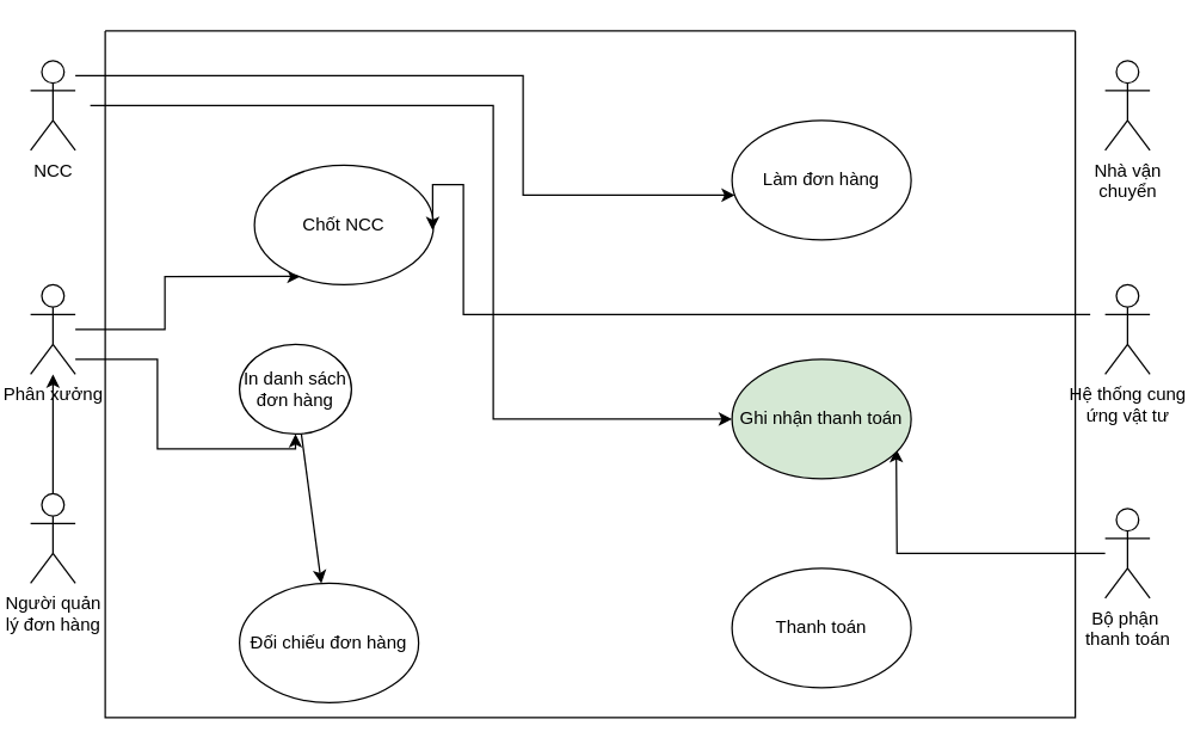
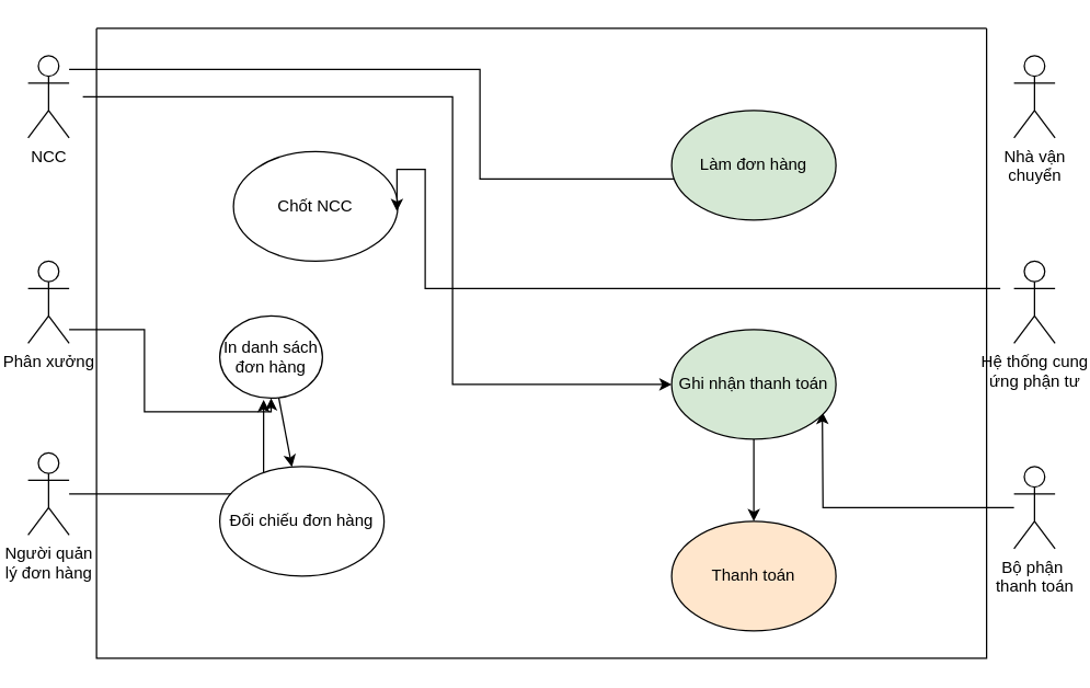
  <mxCell id="0" />
  <mxCell id="1" parent="0" />
  <mxCell id="2" value="" style="edgeStyle=orthogonalEdgeStyle;rounded=0;orthogonalLoop=1;jettySize=auto;html=1;" edge="1" parent="1" source="4" target="19"><mxGeometry relative="1" as="geometry"><Array as="points"><mxPoint x="105" y="240" /><mxPoint x="105" y="300" /></Array></mxGeometry></mxCell>
- <mxCell id="3" value="" style="edgeStyle=orthogonalEdgeStyle;rounded=0;orthogonalLoop=1;jettySize=auto;html=1;entryX=0.258;entryY=0.931;entryDx=0;entryDy=0;entryPerimeter=0;" edge="1" parent="1" source="4" target="14"><mxGeometry relative="1" as="geometry" /></mxCell>
  <mxCell id="4" value="Phân xưởng" style="shape=umlActor;verticalLabelPosition=bottom;verticalAlign=top;html=1;outlineConnect=0;" vertex="1" parent="1"><mxGeometry x="20" y="190" width="30" height="60" as="geometry" /></mxCell>
- <mxCell id="5" value="" style="edgeStyle=orthogonalEdgeStyle;rounded=0;orthogonalLoop=1;jettySize=auto;html=1;" edge="1" parent="1" source="6" target="4"><mxGeometry relative="1" as="geometry"><mxPoint x="105" y="360" as="targetPoint" /></mxGeometry></mxCell>
+ <mxCell id="5" value="" style="edgeStyle=orthogonalEdgeStyle;rounded=0;orthogonalLoop=1;jettySize=auto;html=1;entryX=0.427;entryY=1.021;entryDx=0;entryDy=0;entryPerimeter=0;" edge="1" parent="1" source="6" target="19"><mxGeometry relative="1" as="geometry"><mxPoint x="105" y="360" as="targetPoint" /></mxGeometry></mxCell>
  <mxCell id="6" value="Người quản &lt;br&gt;lý đơn hàng" style="shape=umlActor;verticalLabelPosition=bottom;verticalAlign=top;html=1;outlineConnect=0;" vertex="1" parent="1"><mxGeometry x="20" y="330" width="30" height="60" as="geometry" /></mxCell>
- <mxCell id="7" value="" style="edgeStyle=orthogonalEdgeStyle;rounded=0;orthogonalLoop=1;jettySize=auto;html=1;" edge="1" parent="1" source="8" target="15"><mxGeometry relative="1" as="geometry"><Array as="points"><mxPoint x="350" y="50" /><mxPoint x="350" y="130" /></Array></mxGeometry></mxCell>
+ <mxCell id="7" value="" style="edgeStyle=orthogonalEdgeStyle;rounded=0;orthogonalLoop=1;jettySize=auto;html=1;endArrow=none;" edge="1" parent="1" source="8" target="15"><mxGeometry relative="1" as="geometry"><Array as="points"><mxPoint x="350" y="50" /><mxPoint x="350" y="130" /></Array></mxGeometry></mxCell>
  <mxCell id="8" value="NCC" style="shape=umlActor;verticalLabelPosition=bottom;verticalAlign=top;html=1;outlineConnect=0;" vertex="1" parent="1"><mxGeometry x="20" y="40" width="30" height="60" as="geometry" /></mxCell>
  <mxCell id="9" value="Nhà vận &lt;br&gt;chuyển" style="shape=umlActor;verticalLabelPosition=bottom;verticalAlign=top;html=1;outlineConnect=0;" vertex="1" parent="1"><mxGeometry x="740" y="40" width="30" height="60" as="geometry" /></mxCell>
- <mxCell id="10" value="Hệ thống cung&lt;br&gt;ứng vật tư" style="shape=umlActor;verticalLabelPosition=bottom;verticalAlign=top;html=1;outlineConnect=0;" vertex="1" parent="1"><mxGeometry x="740" y="190" width="30" height="60" as="geometry" /></mxCell>
+ <mxCell id="10" value="Hệ thống cung&lt;br&gt;ứng phận tư" style="shape=umlActor;verticalLabelPosition=bottom;verticalAlign=top;html=1;outlineConnect=0;" vertex="1" parent="1"><mxGeometry x="740" y="190" width="30" height="60" as="geometry" /></mxCell>
  <mxCell id="11" value="" style="edgeStyle=orthogonalEdgeStyle;rounded=0;orthogonalLoop=1;jettySize=auto;html=1;" edge="1" parent="1" source="12"><mxGeometry relative="1" as="geometry"><mxPoint x="600" y="300" as="targetPoint" /></mxGeometry></mxCell>
  <mxCell id="12" value="Bộ phận&amp;nbsp;&lt;br&gt;thanh toán" style="shape=umlActor;verticalLabelPosition=bottom;verticalAlign=top;html=1;outlineConnect=0;" vertex="1" parent="1"><mxGeometry x="740" y="340" width="30" height="60" as="geometry" /></mxCell>
  <mxCell id="13" value="" style="swimlane;startSize=0;" vertex="1" parent="1"><mxGeometry x="70" width="650" height="460" as="geometry" y="20"><mxRectangle x="170" y="10" width="50" height="40" as="alternateBounds" /></mxGeometry></mxCell>
  <mxCell id="14" value="Chốt NCC" style="ellipse;whiteSpace=wrap;html=1;" vertex="1" parent="13"><mxGeometry x="100" y="90" width="120" height="80" as="geometry" /></mxCell>
- <mxCell id="15" value="Làm đơn hàng" style="ellipse;whiteSpace=wrap;html=1;" vertex="1" parent="13"><mxGeometry x="420" y="60" width="120" height="80" as="geometry" /></mxCell>
+ <mxCell id="15" value="Làm đơn hàng" style="ellipse;whiteSpace=wrap;html=1;fillColor=#d5e8d4;" vertex="1" parent="13"><mxGeometry x="420" y="60" width="120" height="80" as="geometry" /></mxCell>
+ <mxCell id="16" value="" style="edgeStyle=orthogonalEdgeStyle;rounded=0;orthogonalLoop=1;jettySize=auto;html=1;" edge="1" parent="13" source="17" target="22"><mxGeometry relative="1" as="geometry" /></mxCell>
  <mxCell id="17" value="Ghi nhận thanh toán" style="ellipse;whiteSpace=wrap;html=1;fillColor=#d5e8d4;" vertex="1" parent="13"><mxGeometry x="420" y="220" width="120" height="80" as="geometry" /></mxCell>
  <mxCell id="18" value="" style="rounded=0;orthogonalLoop=1;jettySize=auto;html=1;" edge="1" parent="13" source="19" target="23"><mxGeometry relative="1" as="geometry" /></mxCell>
  <mxCell id="19" value="In danh sách đơn hàng" style="ellipse;whiteSpace=wrap;html=1;" vertex="1" parent="13"><mxGeometry x="90" y="210" width="75" height="60" as="geometry" /></mxCell>
  <mxCell id="20" style="edgeStyle=orthogonalEdgeStyle;rounded=0;orthogonalLoop=1;jettySize=auto;html=1;entryX=0.995;entryY=0.544;entryDx=0;entryDy=0;entryPerimeter=0;" edge="1" parent="13" target="14"><mxGeometry relative="1" as="geometry"><mxPoint x="660" y="190" as="sourcePoint" /><mxPoint x="220" y="90" as="targetPoint" /><Array as="points"><mxPoint x="240" y="190" /><mxPoint x="240" y="103" /></Array></mxGeometry></mxCell>
  <mxCell id="21" value="" style="edgeStyle=orthogonalEdgeStyle;rounded=0;orthogonalLoop=1;jettySize=auto;html=1;entryX=0;entryY=0.5;entryDx=0;entryDy=0;" edge="1" parent="13" target="17"><mxGeometry relative="1" as="geometry"><mxPoint x="-10" y="50.04" as="sourcePoint" /><mxPoint x="430" y="260" as="targetPoint" /><Array as="points"><mxPoint x="260" y="50" /><mxPoint x="260" y="260" /></Array></mxGeometry></mxCell>
- <mxCell id="22" value="Thanh toán" style="ellipse;whiteSpace=wrap;html=1;" vertex="1" parent="13"><mxGeometry x="420" y="360" width="120" height="80" as="geometry" /></mxCell>
- <mxCell id="23" value="Đối chiếu đơn hàng" style="ellipse;whiteSpace=wrap;html=1;" vertex="1" parent="13"><mxGeometry x="90" y="370" width="120" height="80" as="geometry" /></mxCell>
+ <mxCell id="22" value="Thanh toán" style="ellipse;whiteSpace=wrap;html=1;fillColor=#ffe6cc;" vertex="1" parent="13"><mxGeometry x="420" y="360" width="120" height="80" as="geometry" /></mxCell>
+ <mxCell id="23" value="Đối chiếu đơn hàng" style="ellipse;whiteSpace=wrap;html=1;" vertex="1" parent="13"><mxGeometry x="90" y="320" width="120" height="80" as="geometry" /></mxCell>
